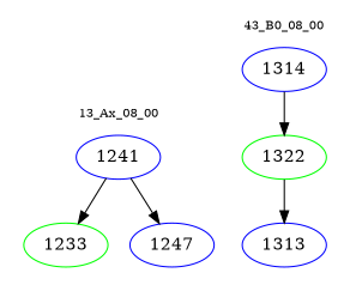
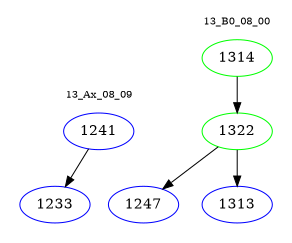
  digraph {
    node [color=blue]
    edge [color=black]
    n1 [label=1241]
-   n2 [color=green label=1233]
+   n2 [label=1233]
    n3 [label=1247]
-   n4 [label=1314]
+   n4 [color=green label=1314]
    n5 [label=1313]
    n6 [color=green label=1322]
    subgraph cluster_1 {
      color=white
      fontsize=10
-     label="13_Ax_08_00"
+     label="13_Ax_08_09"
      n1
      n2
      n3
    }
    subgraph cluster_2 {
      color=white
      fontsize=10
-     label="43_B0_08_00"
+     label="13_B0_08_00"
      n4
      n5
      n6
    }
    n1 -> n2
-   n1 -> n3
+   n6 -> n3
    n4 -> n6
    n6 -> n5
  }
